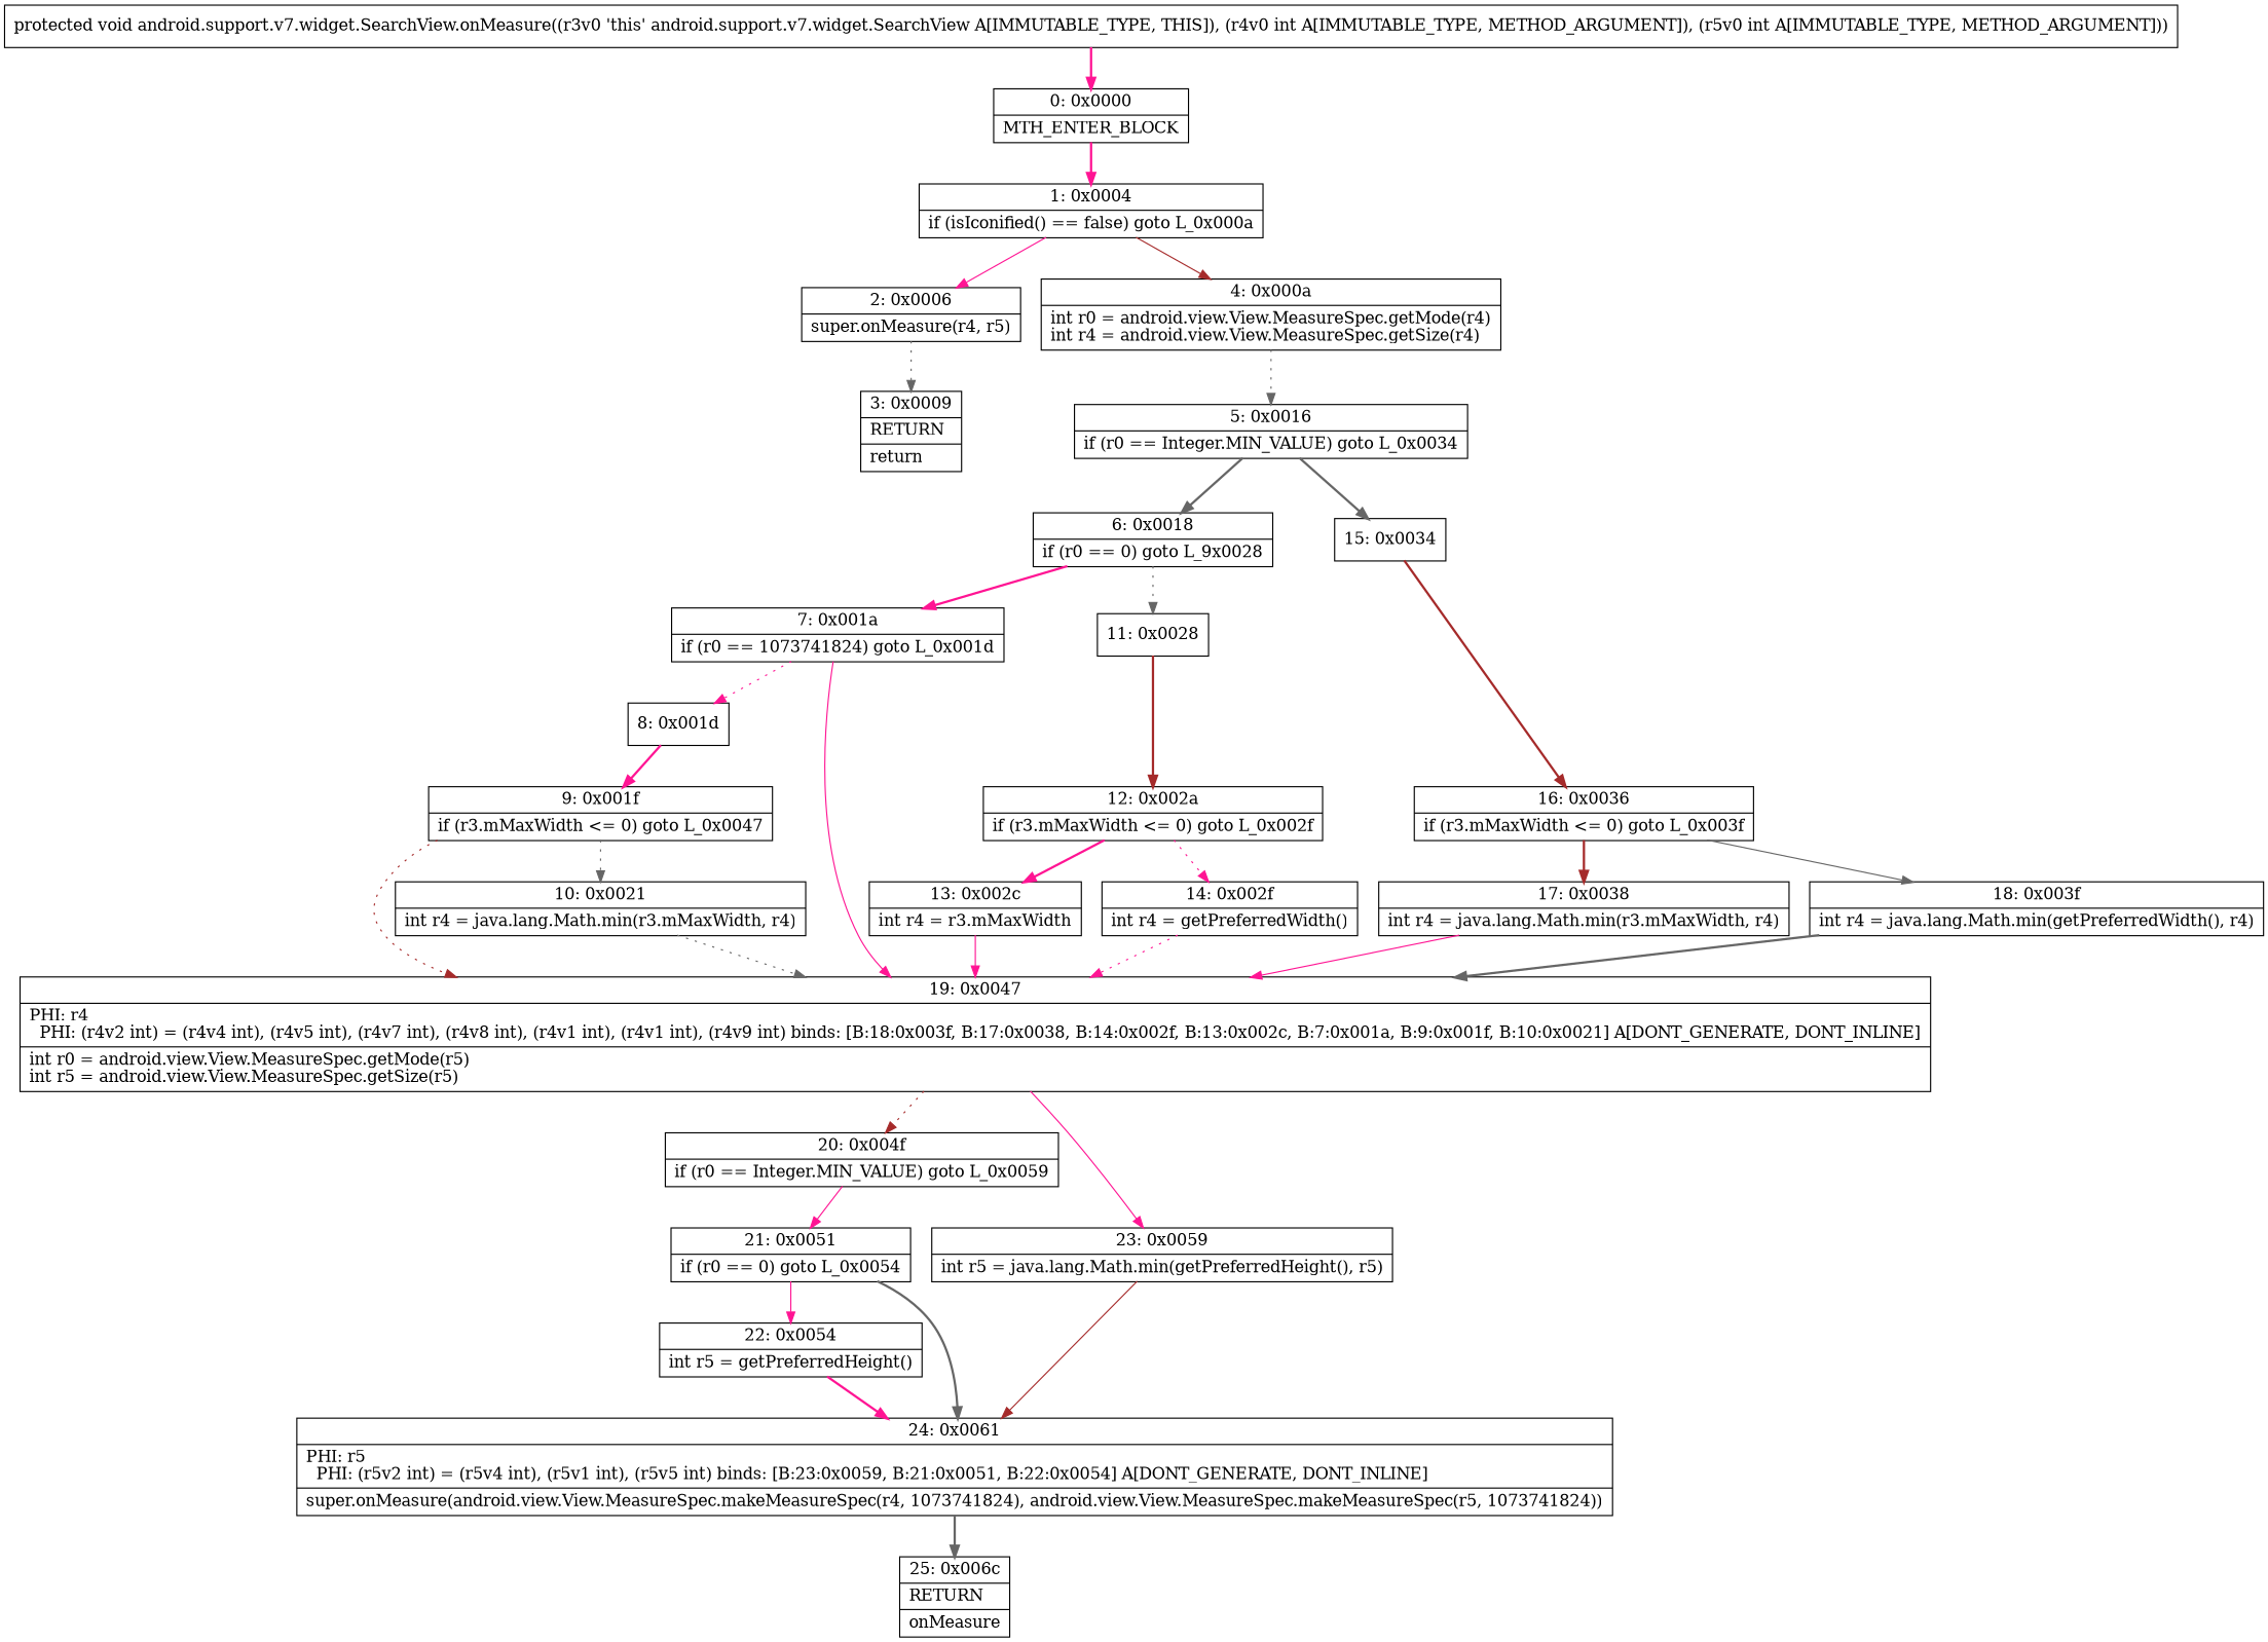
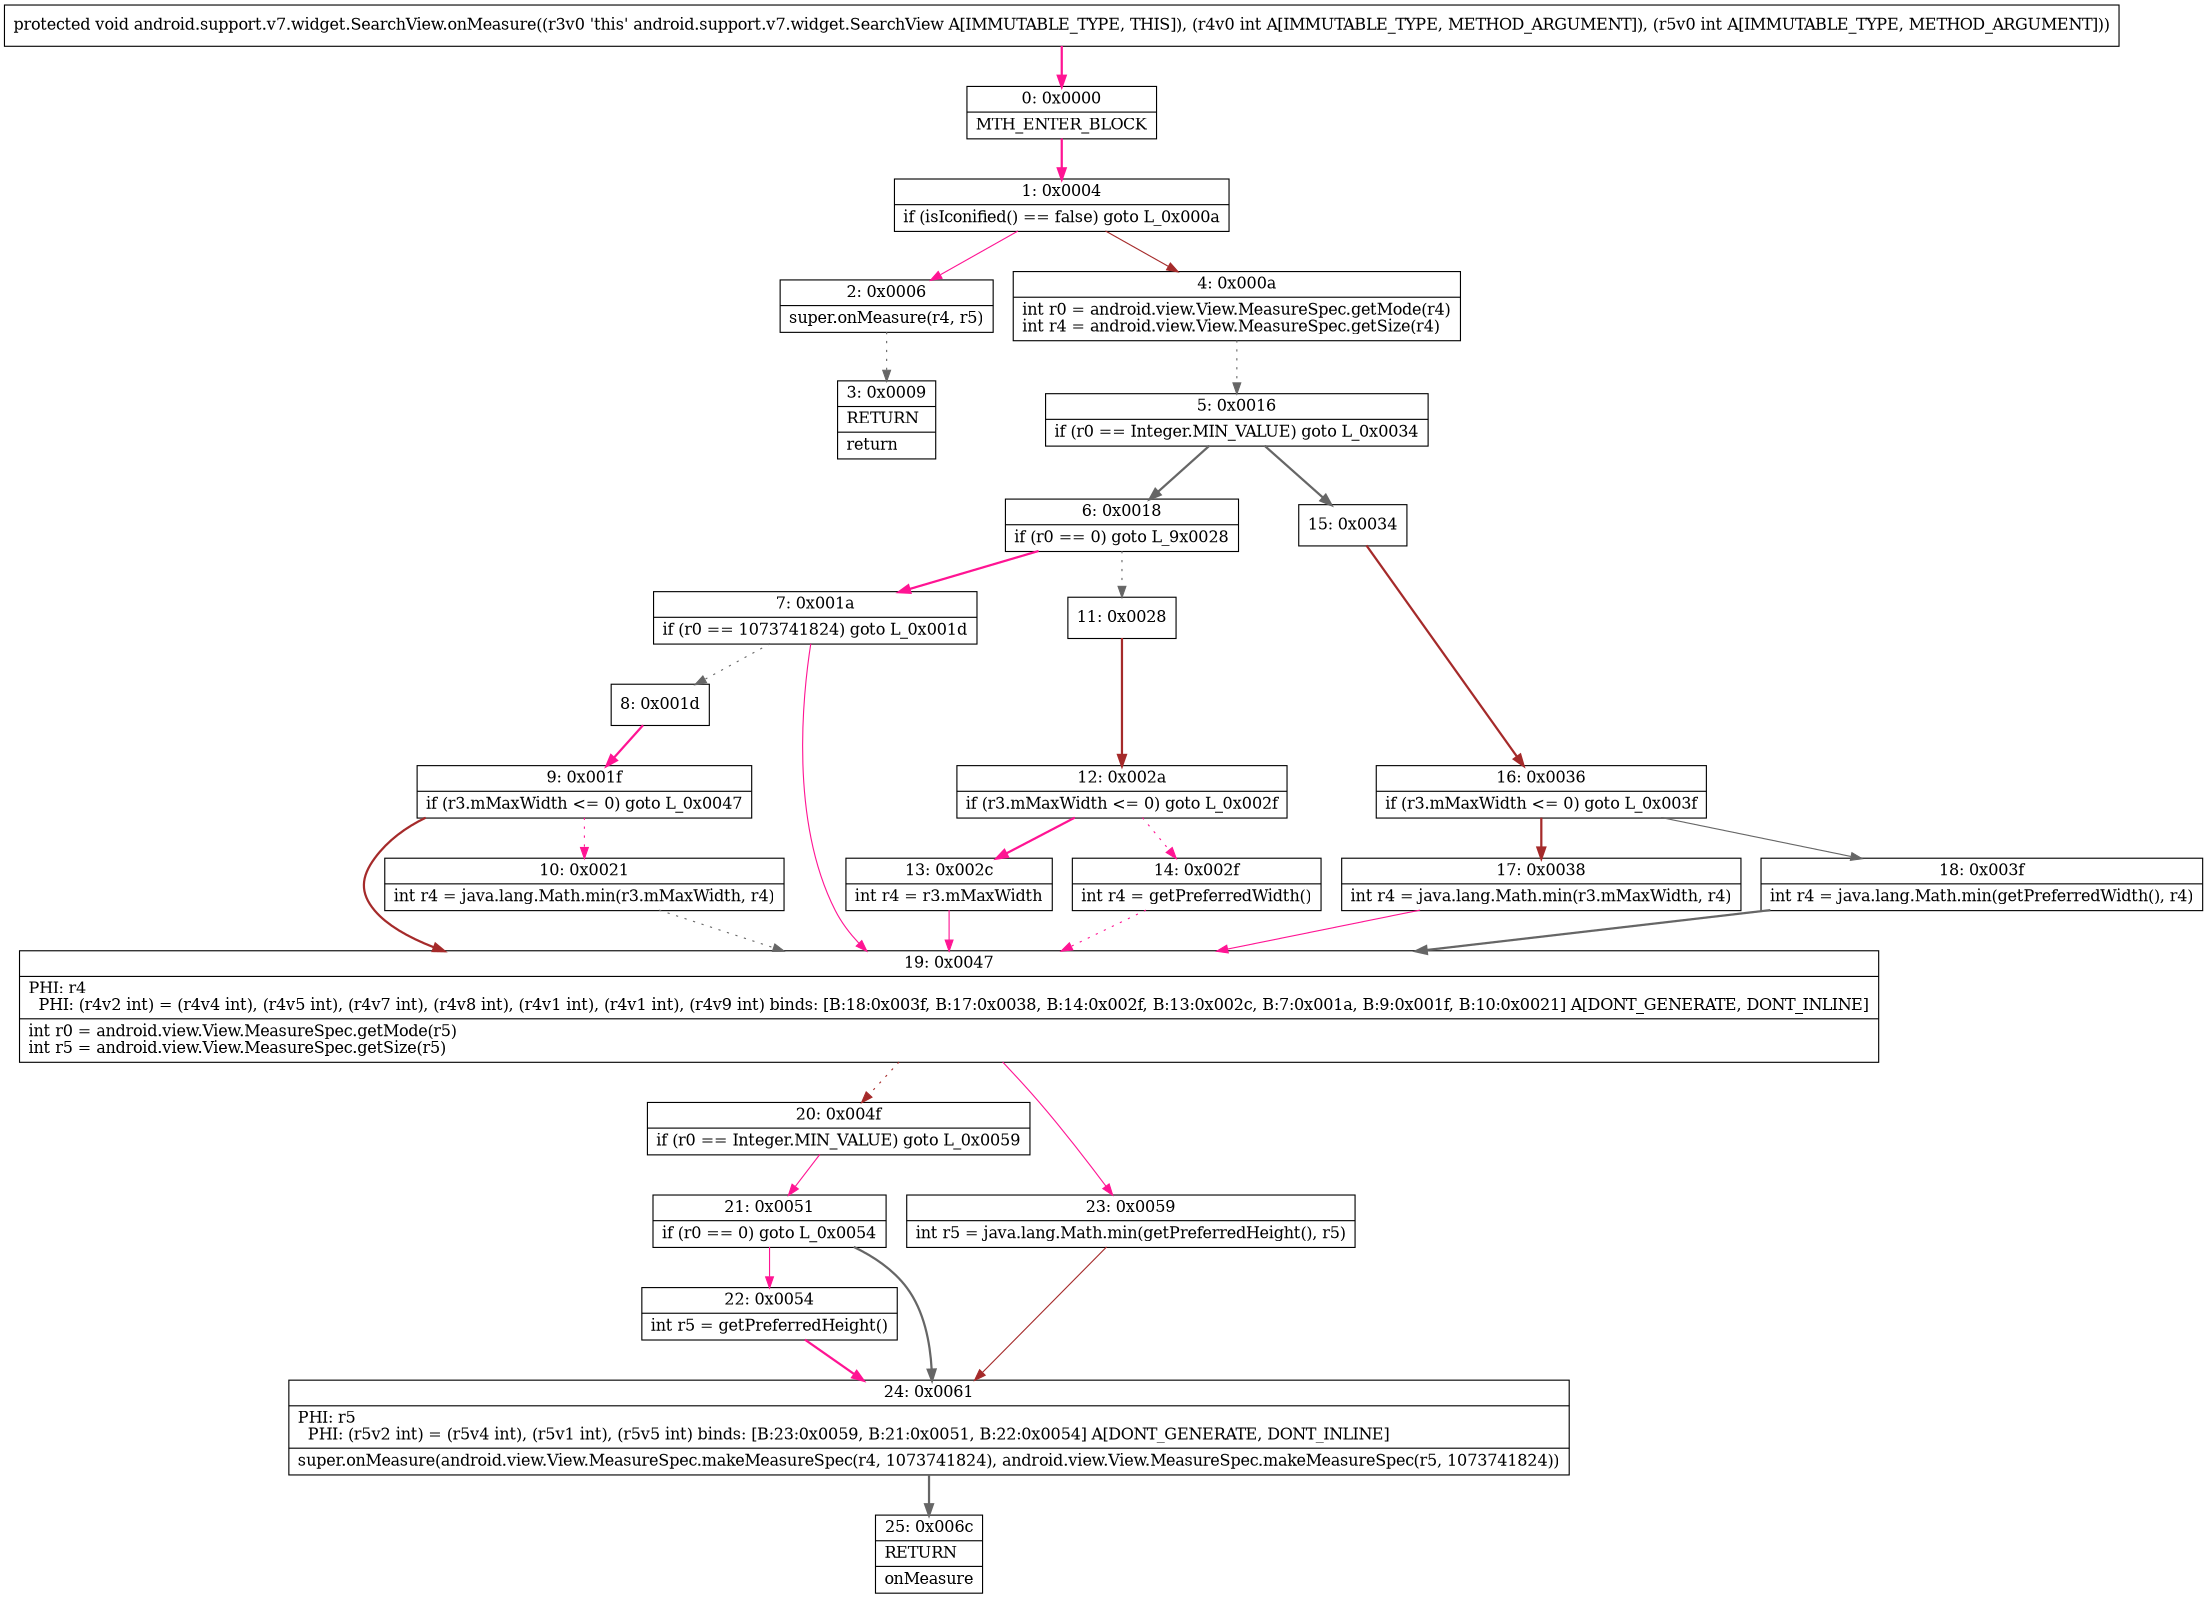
  digraph {
    node [shape=record]
    edge [color=deeppink style=bold]
    n1 [label="{0\:\ 0x0000|MTH_ENTER_BLOCK\l}"]
    n2 [label="{1\:\ 0x0004|if (isIconified() == false) goto L_0x000a\l}"]
    n3 [label="{2\:\ 0x0006|super.onMeasure(r4, r5)\l}"]
    n4 [label="{4\:\ 0x000a|int r0 = android.view.View.MeasureSpec.getMode(r4)\lint r4 = android.view.View.MeasureSpec.getSize(r4)\l}"]
    n5 [label="{3\:\ 0x0009|RETURN\l|return\l}"]
    n6 [label="{5\:\ 0x0016|if (r0 == Integer.MIN_VALUE) goto L_0x0034\l}"]
    n7 [label="{6\:\ 0x0018|if (r0 == 0) goto L_9x0028\l}"]
    n8 [label="{15\:\ 0x0034}"]
    n9 [label="{7\:\ 0x001a|if (r0 == 1073741824) goto L_0x001d\l}"]
    n10 [label="{11\:\ 0x0028}"]
    n11 [label="{16\:\ 0x0036|if (r3.mMaxWidth \<= 0) goto L_0x003f\l}"]
    n12 [label="{8\:\ 0x001d}"]
    n13 [label="{19\:\ 0x0047|PHI: r4 \l  PHI: (r4v2 int) = (r4v4 int), (r4v5 int), (r4v7 int), (r4v8 int), (r4v1 int), (r4v1 int), (r4v9 int) binds: [B:18:0x003f, B:17:0x0038, B:14:0x002f, B:13:0x002c, B:7:0x001a, B:9:0x001f, B:10:0x0021] A[DONT_GENERATE, DONT_INLINE]\l|int r0 = android.view.View.MeasureSpec.getMode(r5)\lint r5 = android.view.View.MeasureSpec.getSize(r5)\l}"]
    n14 [label="{12\:\ 0x002a|if (r3.mMaxWidth \<= 0) goto L_0x002f\l}"]
    n15 [label="{9\:\ 0x001f|if (r3.mMaxWidth \<= 0) goto L_0x0047\l}"]
    n16 [label="{20\:\ 0x004f|if (r0 == Integer.MIN_VALUE) goto L_0x0059\l}"]
    n17 [label="{23\:\ 0x0059|int r5 = java.lang.Math.min(getPreferredHeight(), r5)\l}"]
    n18 [label="{10\:\ 0x0021|int r4 = java.lang.Math.min(r3.mMaxWidth, r4)\l}"]
    n19 [label="{13\:\ 0x002c|int r4 = r3.mMaxWidth\l}"]
    n20 [label="{14\:\ 0x002f|int r4 = getPreferredWidth()\l}"]
    n21 [label="{17\:\ 0x0038|int r4 = java.lang.Math.min(r3.mMaxWidth, r4)\l}"]
    n22 [label="{18\:\ 0x003f|int r4 = java.lang.Math.min(getPreferredWidth(), r4)\l}"]
    n23 [label="{21\:\ 0x0051|if (r0 == 0) goto L_0x0054\l}"]
    n24 [label="{22\:\ 0x0054|int r5 = getPreferredHeight()\l}"]
    n25 [label="{24\:\ 0x0061|PHI: r5 \l  PHI: (r5v2 int) = (r5v4 int), (r5v1 int), (r5v5 int) binds: [B:23:0x0059, B:21:0x0051, B:22:0x0054] A[DONT_GENERATE, DONT_INLINE]\l|super.onMeasure(android.view.View.MeasureSpec.makeMeasureSpec(r4, 1073741824), android.view.View.MeasureSpec.makeMeasureSpec(r5, 1073741824))\l}"]
    n26 [label="{25\:\ 0x006c|RETURN\l|onMeasure\l}"]
    n27 [label="{protected void android.support.v7.widget.SearchView.onMeasure((r3v0 'this' android.support.v7.widget.SearchView A[IMMUTABLE_TYPE, THIS]), (r4v0 int A[IMMUTABLE_TYPE, METHOD_ARGUMENT]), (r5v0 int A[IMMUTABLE_TYPE, METHOD_ARGUMENT])) }"]
    n1 -> n2
    n2 -> n3 [style=solid]
    n2 -> n4 [color=brown style=solid]
    n3 -> n5 [color=gray40 style=dotted]
    n4 -> n6 [color=gray40 style=dotted]
    n6 -> n7 [color=gray40]
    n6 -> n8 [color=gray40]
    n7 -> n9
    n7 -> n10 [color=gray40 style=dotted]
    n8 -> n11 [color=brown]
-   n9 -> n12 [style=dotted]
+   n9 -> n12 [color=gray40 style=dotted]
    n9 -> n13 [style=solid]
    n10 -> n14 [color=brown]
    n11 -> n21 [color=brown]
    n11 -> n22 [color=gray40 style=solid]
    n12 -> n15
    n13 -> n16 [color=brown style=dotted]
    n13 -> n17 [style=solid]
    n14 -> n19
    n14 -> n20 [style=dotted]
-   n15 -> n13 [color=brown style=dotted]
-   n15 -> n18 [color=gray40 style=dotted]
+   n15 -> n13 [color=brown]
+   n15 -> n18 [style=dotted]
    n16 -> n23 [style=solid]
    n17 -> n25 [color=brown style=solid]
    n18 -> n13 [color=gray40 style=dotted]
    n19 -> n13 [style=solid]
    n20 -> n13 [style=dotted]
    n21 -> n13 [style=solid]
    n22 -> n13 [color=gray40]
    n23 -> n24 [style=solid]
    n23 -> n25 [color=gray40]
    n24 -> n25
    n25 -> n26 [color=gray40]
    n27 -> n1
  }
